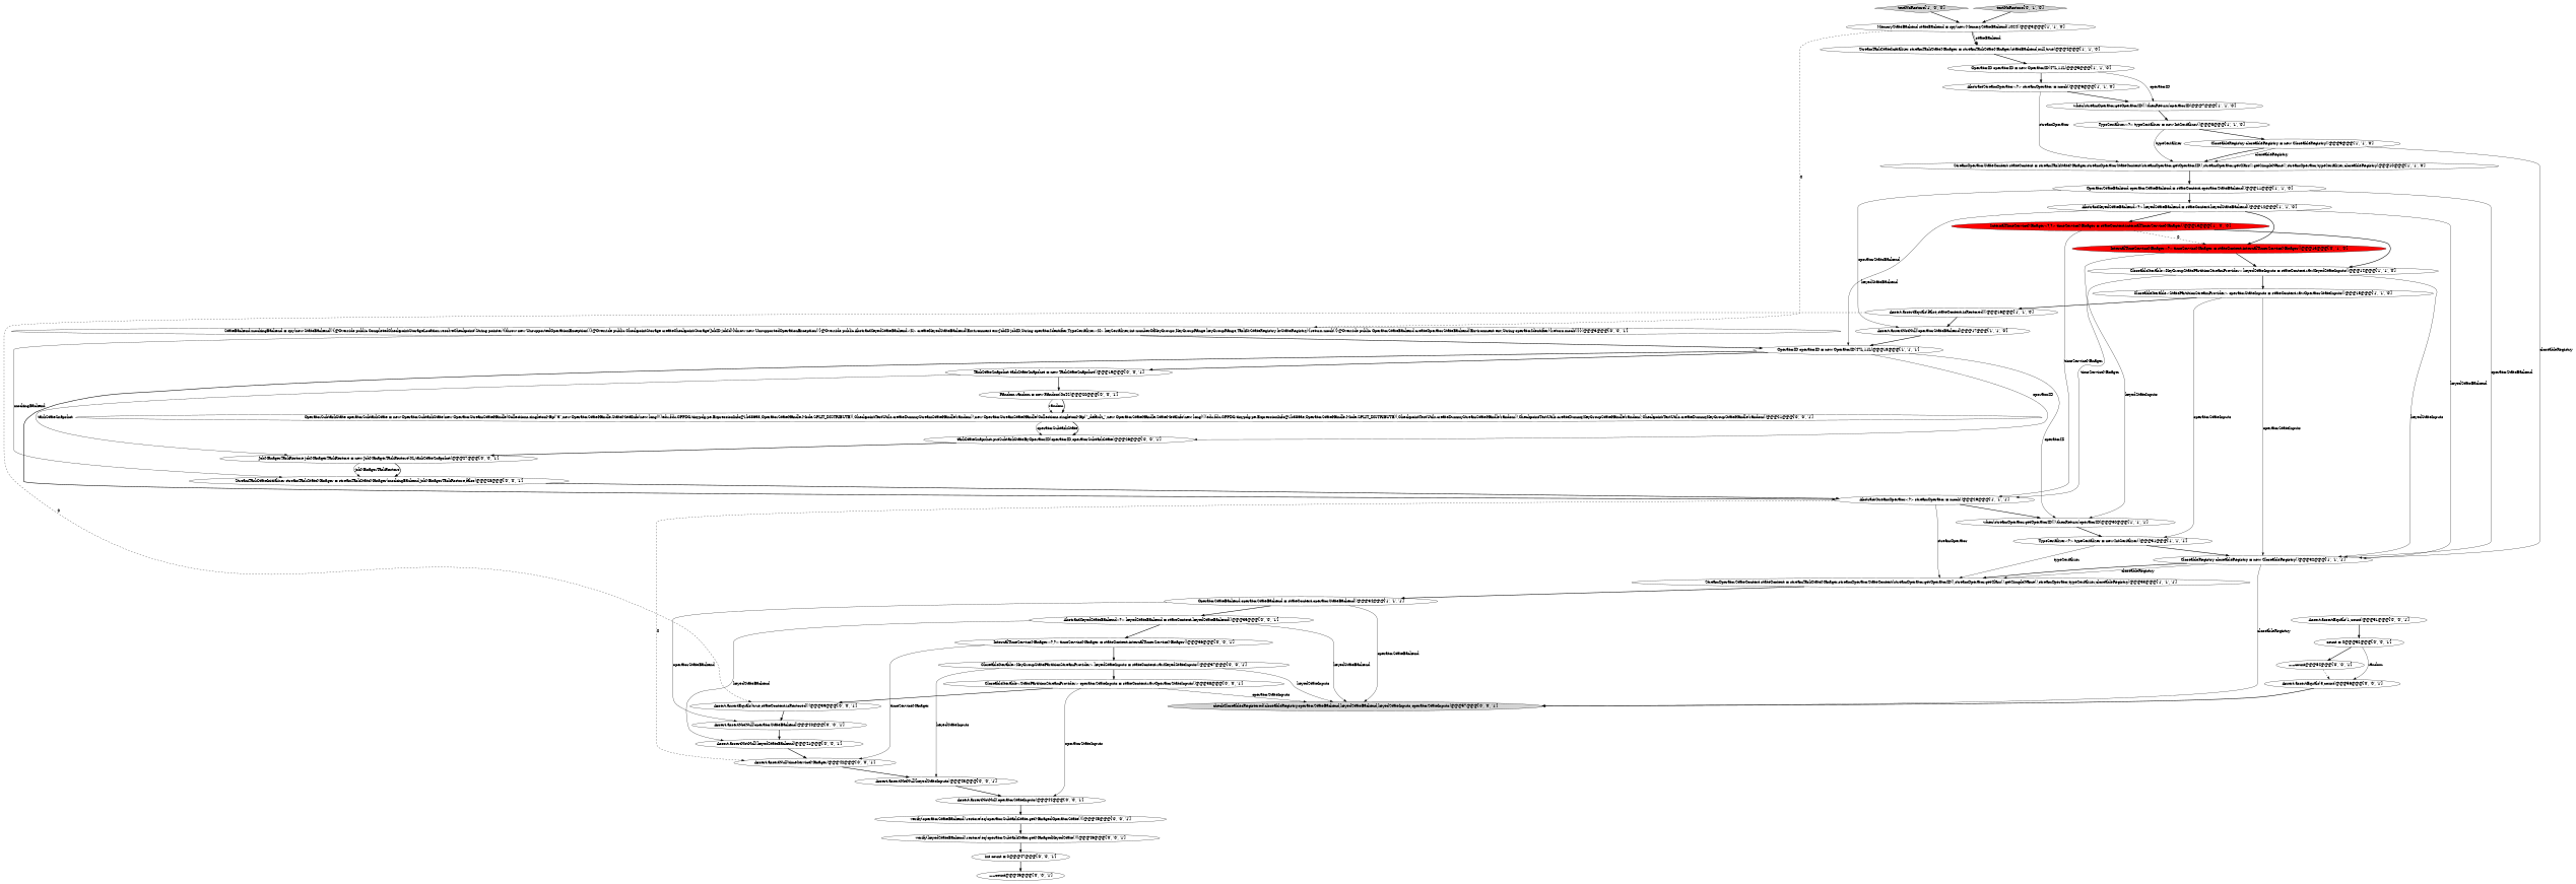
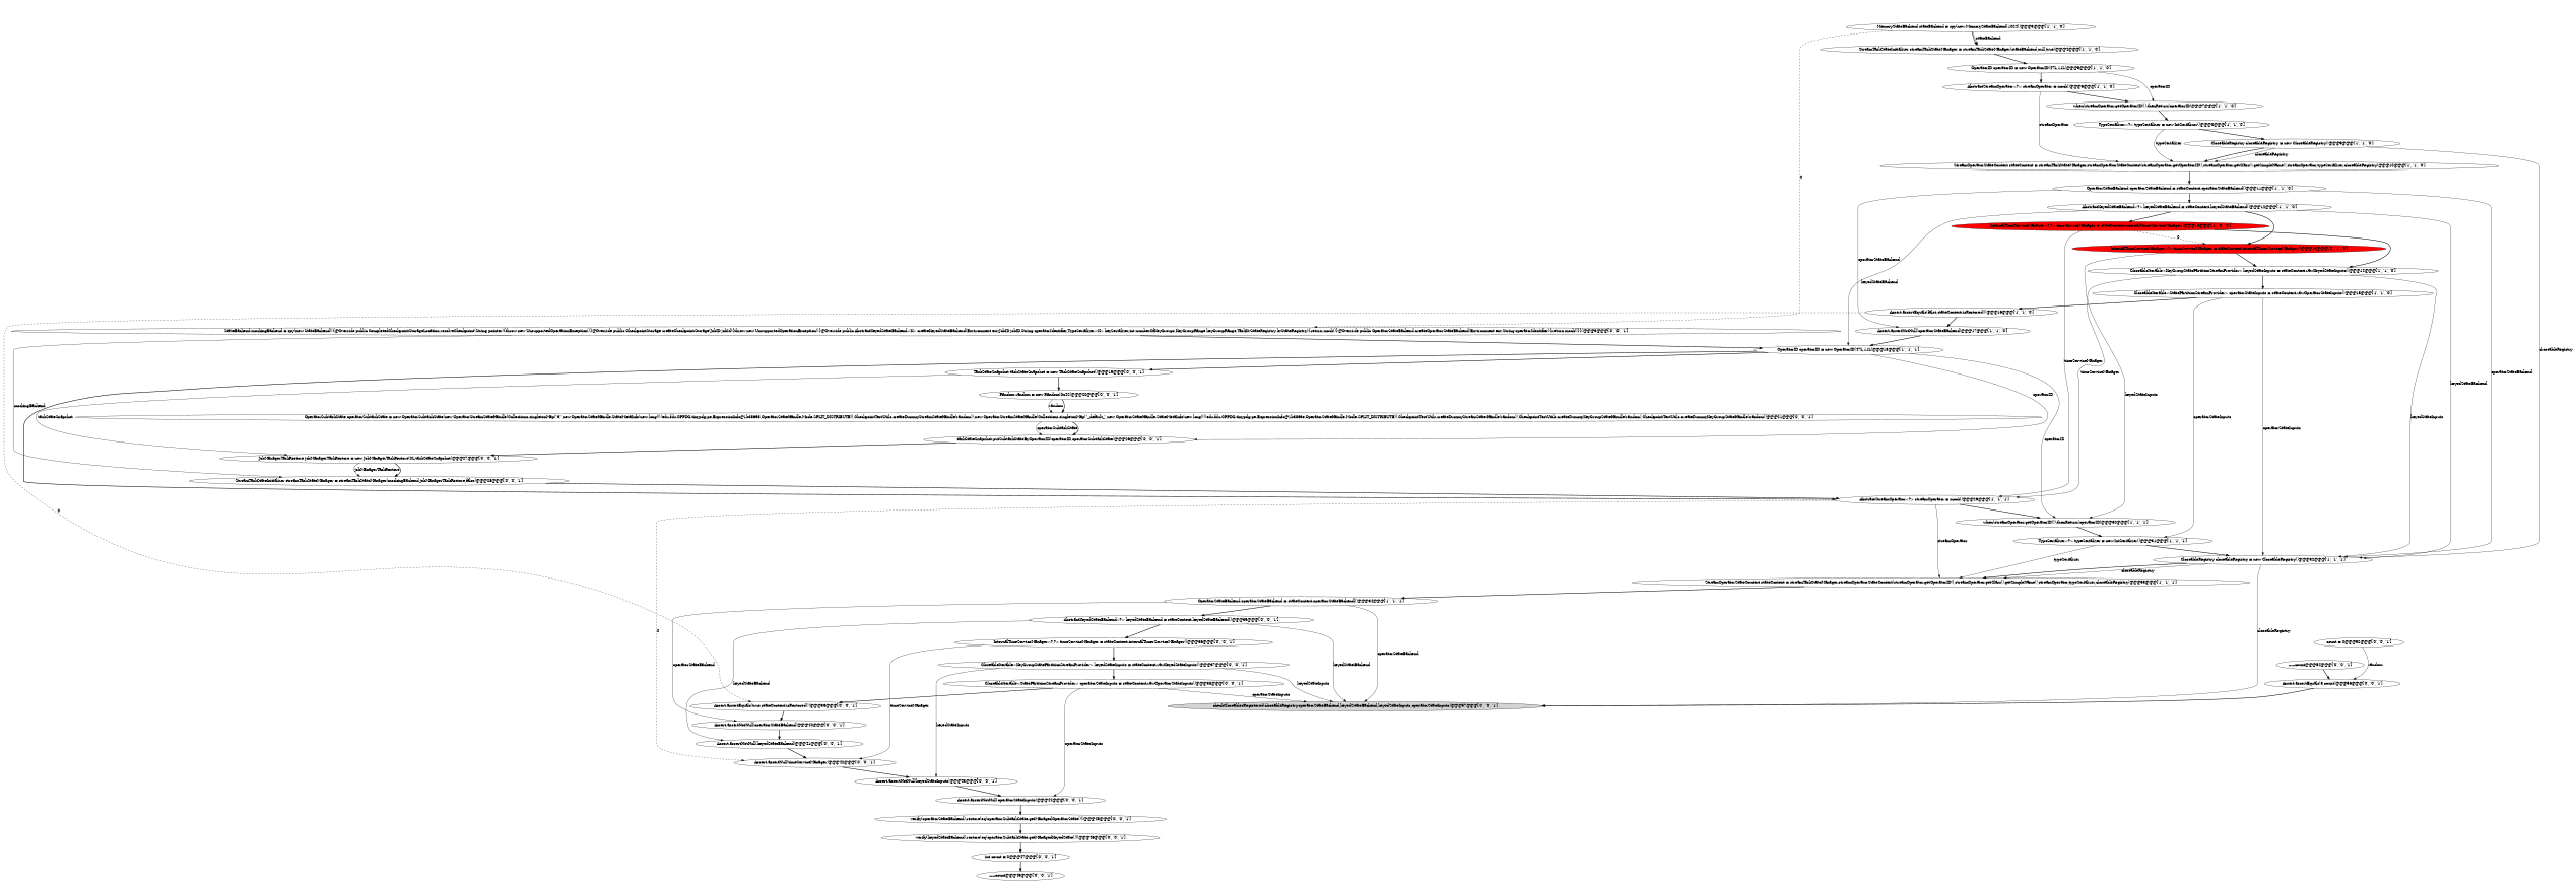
  digraph {
    node [fillcolor=white shape=ellipse style=filled]
    edge [style=bold]
    n1 [label="count = 0@@@52@@@['0', '0', '1']"]
    n2 [label="++count@@@54@@@['0', '0', '1']"]
    n3 [label="Assert.assertEquals(3,count)@@@56@@@['0', '0', '1']"]
    n4 [fillcolor=lightgray label="checkCloseablesRegistered(closeableRegistry,operatorStateBackend,keyedStateBackend,keyedStateInputs,operatorStateInputs)@@@57@@@['0', '0', '1']"]
    n5 [label="TaskStateSnapshot taskStateSnapshot = new TaskStateSnapshot()@@@19@@@['0', '0', '1']"]
    n6 [label="JobManagerTaskRestore jobManagerTaskRestore = new JobManagerTaskRestore(0L,taskStateSnapshot)@@@27@@@['0', '0', '1']"]
    n7 [label="Random random = new Random(0x42)@@@20@@@['0', '0', '1']"]
    n8 [label="StreamTaskStateInitializer streamTaskStateManager = streamTaskStateManager(mockingBackend,jobManagerTaskRestore,false)@@@28@@@['0', '0', '1']"]
    n9 [label="OperatorSubtaskState operatorSubtaskState = new OperatorSubtaskState(new OperatorStreamStateHandle(Collections.singletonMap(\"a\",new OperatorStateHandle.StateMetaInfo(new long((((edu.fdu.CPPDG.tinypdg.pe.ExpressionInfo@1b38698,OperatorStateHandle.Mode.SPLIT_DISTRIBUTE)),CheckpointTestUtils.createDummyStreamStateHandle(random)),new OperatorStreamStateHandle(Collections.singletonMap(\"_default_\",new OperatorStateHandle.StateMetaInfo(new long((((edu.fdu.CPPDG.tinypdg.pe.ExpressionInfo@1b386ae,OperatorStateHandle.Mode.SPLIT_DISTRIBUTE)),CheckpointTestUtils.createDummyStreamStateHandle(random)),CheckpointTestUtils.createDummyKeyGroupStateHandle(random),CheckpointTestUtils.createDummyKeyGroupStateHandle(random))@@@21@@@['0', '0', '1']"]
    n10 [label="taskStateSnapshot.putSubtaskStateByOperatorID(operatorID,operatorSubtaskState)@@@26@@@['0', '0', '1']"]
    n11 [label="AbstractStreamOperator<?> streamOperator = mock()@@@6@@@['1', '1', '0']"]
    n12 [label="when(streamOperator.getOperatorID()).thenReturn(operatorID)@@@7@@@['1', '1', '0']"]
    n13 [label="StreamOperatorStateContext stateContext = streamTaskStateManager.streamOperatorStateContext(streamOperator.getOperatorID(),streamOperator.getClass().getSimpleName(),streamOperator,typeSerializer,closeableRegistry)@@@10@@@['1', '1', '0']"]
    n14 [label="TypeSerializer<?> typeSerializer = new IntSerializer()@@@8@@@['1', '1', '0']"]
    n15 [label="OperatorStateBackend operatorStateBackend = stateContext.operatorStateBackend()@@@11@@@['1', '1', '0']"]
-   n16 [fillcolor=lightgray label="testNoRestore['1', '0', '0']" shape=diamond]
    n17 [label="MemoryStateBackend stateBackend = spy(new MemoryStateBackend(1024))@@@3@@@['1', '1', '0']"]
    n18 [label="StateBackend mockingBackend = spy(new StateBackend(){@Override public CompletedCheckpointStorageLocation resolveCheckpoint(String pointer){throw new UnsupportedOperationException()}@Override public CheckpointStorage createCheckpointStorage(JobID jobId){throw new UnsupportedOperationException()}@Override public AbstractKeyedStateBackend<K> createKeyedStateBackend(Environment env,JobID jobID,String operatorIdentifier,TypeSerializer<K> keySerializer,int numberOfKeyGroups,KeyGroupRange keyGroupRange,TaskKvStateRegistry kvStateRegistry){return mock()}@Override public OperatorStateBackend createOperatorStateBackend(Environment env,String operatorIdentifier){return mock()}})@@@3@@@['0', '0', '1']"]
    n19 [label="StreamTaskStateInitializer streamTaskStateManager = streamTaskStateManager(stateBackend,null,true)@@@4@@@['1', '1', '0']"]
    n20 [fillcolor=red label="InternalTimeServiceManager<?,?> timeServiceManager = stateContext.internalTimerServiceManager()@@@13@@@['1', '0', '0']"]
    n21 [fillcolor=red label="InternalTimeServiceManager<?> timeServiceManager = stateContext.internalTimerServiceManager()@@@13@@@['0', '1', '0']"]
    n22 [label="CloseableIterable<KeyGroupStatePartitionStreamProvider> keyedStateInputs = stateContext.rawKeyedStateInputs()@@@14@@@['1', '1', '0']"]
    n23 [label="AbstractStreamOperator<?> streamOperator = mock()@@@29@@@['1', '1', '1']"]
    n24 [label="CloseableRegistry closeableRegistry = new CloseableRegistry()@@@32@@@['1', '1', '1']"]
    n25 [label="when(streamOperator.getOperatorID()).thenReturn(operatorID)@@@30@@@['1', '1', '1']"]
    n26 [label="CloseableIterable<StatePartitionStreamProvider> operatorStateInputs = stateContext.rawOperatorStateInputs()@@@15@@@['1', '1', '0']"]
    n27 [label="Assert.assertNull(timeServiceManager)@@@42@@@['0', '0', '1']"]
    n28 [label="StreamOperatorStateContext stateContext = streamTaskStateManager.streamOperatorStateContext(streamOperator.getOperatorID(),streamOperator.getClass().getSimpleName(),streamOperator,typeSerializer,closeableRegistry)@@@33@@@['1', '1', '1']"]
    n29 [label="Assert.assertEquals(true,stateContext.isRestored())@@@39@@@['0', '0', '1']"]
    n30 [label="Assert.assertNotNull(operatorStateBackend)@@@40@@@['0', '0', '1']"]
    n31 [label="Assert.assertNotNull(keyedStateBackend)@@@41@@@['0', '0', '1']"]
    n32 [label="verify(keyedStateBackend).restore(eq(operatorSubtaskState.getManagedKeyedState()))@@@46@@@['0', '0', '1']"]
    n33 [label="int count = 0@@@47@@@['0', '0', '1']"]
    n34 [label="++count@@@49@@@['0', '0', '1']"]
-   n35 [label="Assert.assertEquals(1,count)@@@51@@@['0', '0', '1']"]
    n36 [label="CloseableIterable<KeyGroupStatePartitionStreamProvider> keyedStateInputs = stateContext.rawKeyedStateInputs()@@@37@@@['0', '0', '1']"]
    n37 [label="Assert.assertNotNull(keyedStateInputs)@@@43@@@['0', '0', '1']"]
    n38 [label="CloseableIterable<StatePartitionStreamProvider> operatorStateInputs = stateContext.rawOperatorStateInputs()@@@38@@@['0', '0', '1']"]
    n39 [label="Assert.assertNotNull(operatorStateInputs)@@@44@@@['0', '0', '1']"]
    n40 [label="OperatorID operatorID = new OperatorID(47L,11L)@@@18@@@['1', '1', '1']"]
    n41 [label="Assert.assertNotNull(operatorStateBackend)@@@17@@@['1', '1', '0']"]
    n42 [label="verify(operatorStateBackend).restore(eq(operatorSubtaskState.getManagedOperatorState()))@@@45@@@['0', '0', '1']"]
    n43 [label="AbstractKeyedStateBackend<?> keyedStateBackend = stateContext.keyedStateBackend()@@@12@@@['1', '1', '0']"]
    n44 [label="InternalTimeServiceManager<?,?> timeServiceManager = stateContext.internalTimerServiceManager()@@@36@@@['0', '0', '1']"]
-   n45 [fillcolor=lightgray label="testNoRestore['0', '1', '0']" shape=diamond]
    n46 [label="CloseableRegistry closeableRegistry = new CloseableRegistry()@@@9@@@['1', '1', '0']"]
    n47 [label="OperatorID operatorID = new OperatorID(47L,11L)@@@5@@@['1', '1', '0']"]
    n48 [label="TypeSerializer<?> typeSerializer = new IntSerializer()@@@31@@@['1', '1', '1']"]
    n49 [label="Assert.assertEquals(false,stateContext.isRestored())@@@16@@@['1', '1', '0']"]
    n50 [label="OperatorStateBackend operatorStateBackend = stateContext.operatorStateBackend()@@@34@@@['1', '1', '1']"]
    n51 [label="AbstractKeyedStateBackend<?> keyedStateBackend = stateContext.keyedStateBackend()@@@35@@@['0', '0', '1']"]
-   n1 -> n2
    n1 -> n3 [label=random style=solid]
-   n2 -> n3 [style=dashed]
+   n2 -> n3
    n3 -> n4
    n5 -> n6 [label=taskStateSnapshot style=solid]
    n5 -> n7
    n6 -> n8 [label=jobManagerTaskRestore style=solid]
    n6 -> n8
    n7 -> n9
    n7 -> n9 [label=random style=solid]
    n8 -> n23
    n9 -> n10 [label=operatorSubtaskState style=solid]
    n9 -> n10
    n10 -> n6
    n11 -> n12
    n11 -> n13 [label=streamOperator style=solid]
    n12 -> n14
    n13 -> n15
    n14 -> n13 [label=typeSerializer style=solid]
    n14 -> n46
    n15 -> n24 [label=operatorStateBackend style=solid]
    n15 -> n41 [label=operatorStateBackend style=solid]
    n15 -> n43
-   n16 -> n17
    n17 -> n18 [label=0 style=dashed]
    n17 -> n19 [label=stateBackend style=solid]
    n17 -> n19
    n18 -> n8 [label=mockingBackend style=solid]
    n18 -> n40
    n19 -> n47
    n20 -> n21 [label=0 style=dashed]
    n20 -> n22
    n20 -> n23 [label=timeServiceManager style=solid]
    n21 -> n22
    n21 -> n23 [label=timeServiceManager style=solid]
    n22 -> n24 [label=keyedStateInputs style=solid]
    n22 -> n25 [label=keyedStateInputs style=solid]
    n22 -> n26
    n23 -> n25
    n23 -> n27 [label=0 style=dashed]
    n23 -> n28 [label=streamOperator style=solid]
    n24 -> n4 [label=closeableRegistry style=solid]
    n24 -> n28 [label=closeableRegistry style=solid]
    n24 -> n28
    n25 -> n48
    n26 -> n24 [label=operatorStateInputs style=solid]
    n26 -> n48 [label=operatorStateInputs style=solid]
    n26 -> n49
    n27 -> n37
    n28 -> n50
    n29 -> n30
    n30 -> n31
    n31 -> n27
    n32 -> n33
    n33 -> n34
-   n35 -> n1
    n36 -> n4 [label=keyedStateInputs style=solid]
    n36 -> n37 [label=keyedStateInputs style=solid]
    n36 -> n38
    n37 -> n39
    n38 -> n4 [label=operatorStateInputs style=solid]
    n38 -> n29
    n38 -> n39 [label=operatorStateInputs style=solid]
    n39 -> n42
    n40 -> n5
    n40 -> n10 [label=operatorID style=solid]
    n40 -> n23
    n40 -> n25 [label=operatorID style=solid]
    n41 -> n40
    n42 -> n32
    n43 -> n20
    n43 -> n21
    n43 -> n24 [label=keyedStateBackend style=solid]
    n43 -> n40 [label=keyedStateBackend style=solid]
    n44 -> n27 [label=timeServiceManager style=solid]
    n44 -> n36
-   n45 -> n17
    n46 -> n13 [label=closeableRegistry style=solid]
    n46 -> n13
    n46 -> n24 [label=closeableRegistry style=solid]
    n47 -> n11
    n47 -> n12 [label=operatorID style=solid]
    n48 -> n24
    n48 -> n28 [label=typeSerializer style=solid]
    n49 -> n29 [label=0 style=dashed]
    n49 -> n41
    n50 -> n4 [label=operatorStateBackend style=solid]
    n50 -> n30 [label=operatorStateBackend style=solid]
    n50 -> n51
    n51 -> n4 [label=keyedStateBackend style=solid]
    n51 -> n31 [label=keyedStateBackend style=solid]
    n51 -> n44
  }
